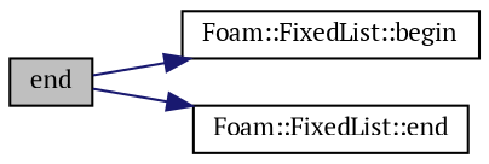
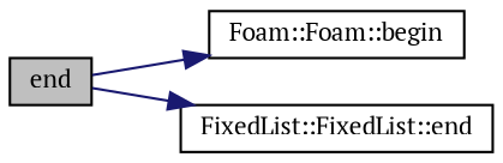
  digraph {
    fontname="PT Serif"
    rankdir=LR
    node [color=black fontname="PT Serif" fontsize=10 shape=record]
    edge [color=midnightblue fontname="PT Serif" fontsize=10 labelfontname=Helvetica labelfontsize=10 style=solid]
    n1 [fillcolor=grey75 fontcolor=black height=0.2 label=end style=filled width=0.4]
-   n2 [height=0.2 label="Foam::FixedList::begin" width=0.4]
-   n3 [height=0.2 label="Foam::FixedList::end" width=0.4]
+   n2 [height=0.2 label="Foam::Foam::begin" width=0.4]
+   n3 [height=0.2 label="FixedList::FixedList::end" width=0.4]
    n1 -> n2
    n1 -> n3
  }
